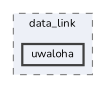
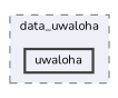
  digraph {
    compound=true
    rankdir=LR
    fontname=Nunito
    n1 [color=grey25 fillcolor="#edf0f7" fontname=Nunito fontsize=10 height=0.2 label=uwaloha shape=box style="filled,bold" width=0.4]
    subgraph cluster_1 {
      bgcolor="#edf0f7"
      fontsize=10
-     label=data_link
+     label=data_uwaloha
      pencolor=grey50
      style="filled,dashed"
      n1
    }
  }
